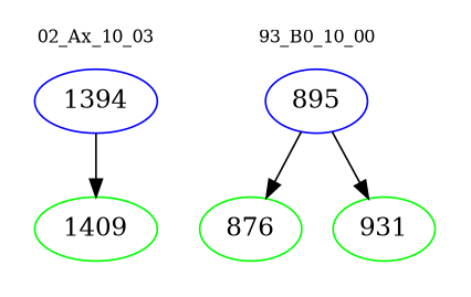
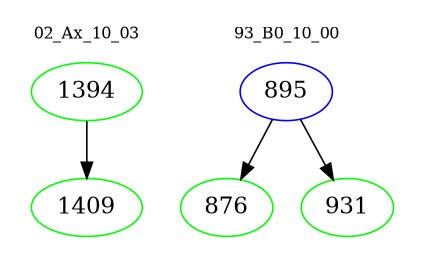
  digraph {
    node [color=green]
    edge [color=black]
-   n1 [color=blue label=1394]
+   n1 [label=1394]
    n2 [label=1409]
    n3 [color=blue label=895]
    n4 [label=876]
    n5 [label=931]
    subgraph cluster_1 {
      color=white
      fontsize=10
      label="02_Ax_10_03"
      n1
      n2
    }
    subgraph cluster_2 {
      color=white
      fontsize=10
      label="93_B0_10_00"
      n3
      n4
      n5
    }
    n1 -> n2
    n3 -> n4
    n3 -> n5
  }
